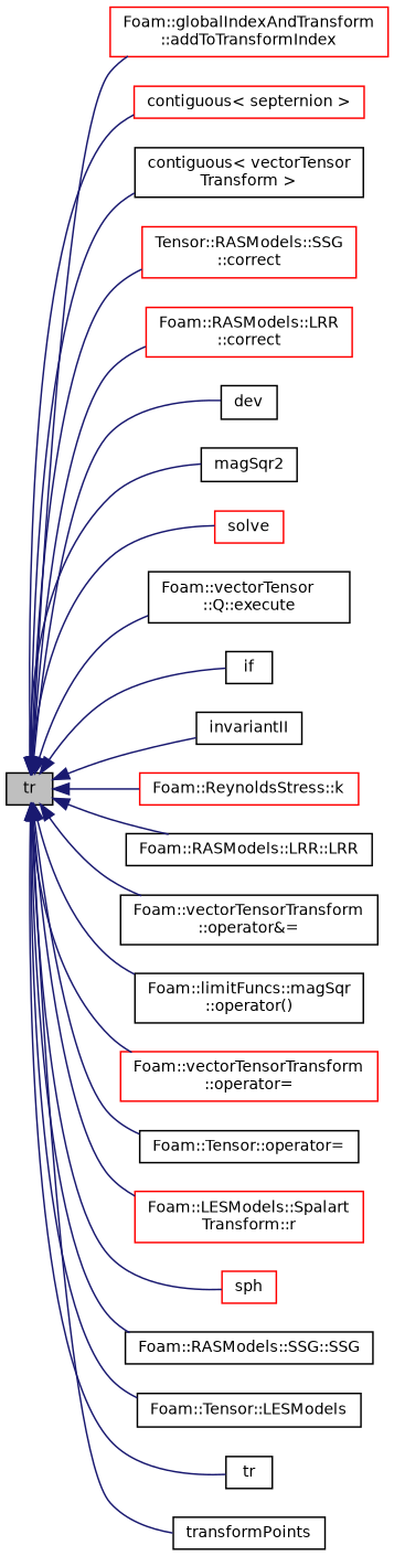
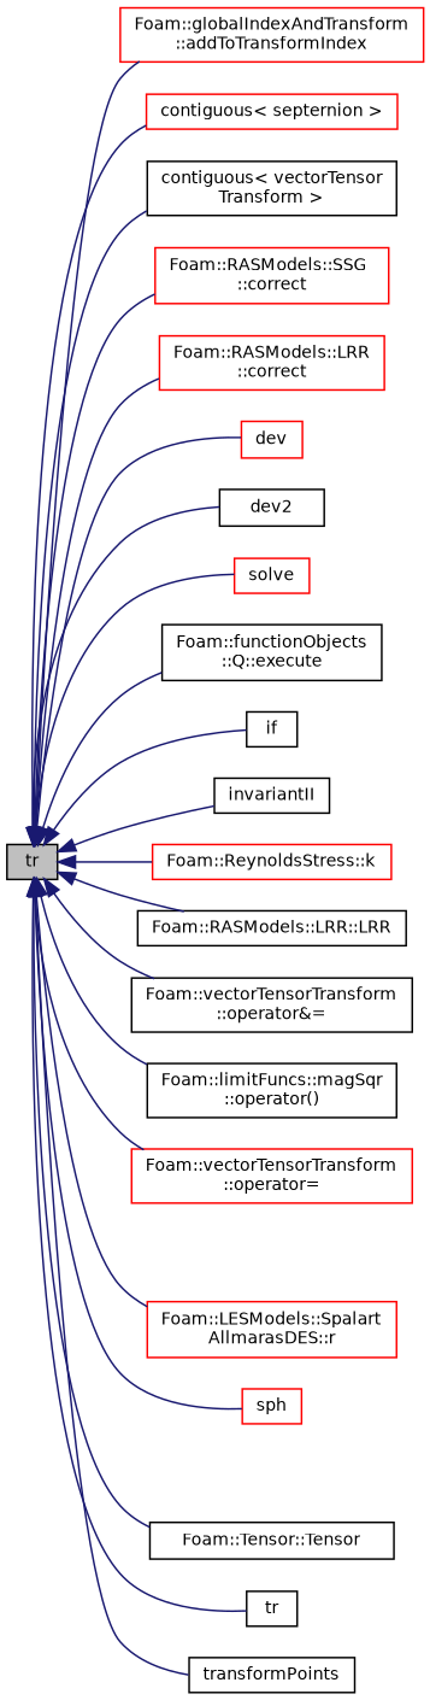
  digraph {
    rankdir=LR
    node [color=black fontname=Helvetica fontsize=10 shape=record]
    edge [color=midnightblue dir=back fontname=Helvetica fontsize=10 labelfontname=Helvetica labelfontsize=10 style=solid]
    n1 [fillcolor=grey75 fontcolor=black height=0.2 label=tr style=filled width=0.4]
    n2 [color=red height=0.2 label="Foam::globalIndexAndTransform\l::addToTransformIndex" width=0.4]
    n3 [color=red height=0.2 label="contiguous\< septernion \>" width=0.4]
    n4 [height=0.2 label="contiguous\< vectorTensor\lTransform \>" width=0.4]
-   n5 [color=red height=0.2 label="Tensor::RASModels::SSG\l::correct" width=0.4]
+   n5 [color=red height=0.2 label="Foam::RASModels::SSG\l::correct" width=0.4]
    n6 [color=red height=0.2 label="Foam::RASModels::LRR\l::correct" width=0.4]
-   n7 [height=0.2 label=dev width=0.4]
-   n8 [height=0.2 label=magSqr2 width=0.4]
+   n7 [color=red height=0.2 label=dev width=0.4]
+   n8 [height=0.2 label=dev2 width=0.4]
    n9 [color=red height=0.2 label=solve width=0.4]
-   n10 [height=0.2 label="Foam::vectorTensor\l::Q::execute" width=0.4]
+   n10 [height=0.2 label="Foam::functionObjects\l::Q::execute" width=0.4]
    n11 [height=0.2 label=if width=0.4]
    n12 [height=0.2 label=invariantII width=0.4]
    n13 [color=red height=0.2 label="Foam::ReynoldsStress::k" width=0.4]
    n14 [height=0.2 label="Foam::RASModels::LRR::LRR" width=0.4]
    n15 [height=0.2 label="Foam::vectorTensorTransform\l::operator&=" width=0.4]
    n16 [height=0.2 label="Foam::limitFuncs::magSqr\l::operator()" width=0.4]
    n17 [color=red height=0.2 label="Foam::vectorTensorTransform\l::operator=" width=0.4]
-   n18 [height=0.2 label="Foam::Tensor::operator=" width=0.4]
-   n19 [color=red height=0.2 label="Foam::LESModels::Spalart\lTransform::r" width=0.4]
+   n19 [color=red height=0.2 label="Foam::LESModels::Spalart\lAllmarasDES::r" width=0.4]
    n20 [color=red height=0.2 label=sph width=0.4]
-   n21 [height=0.2 label="Foam::RASModels::SSG::SSG" width=0.4]
-   n22 [height=0.2 label="Foam::Tensor::LESModels" width=0.4]
+   n22 [height=0.2 label="Foam::Tensor::Tensor" width=0.4]
    n23 [height=0.2 label=tr width=0.4]
    n24 [height=0.2 label=transformPoints width=0.4]
    n1 -> n2
    n1 -> n3
    n1 -> n4
    n1 -> n5
    n1 -> n6
    n1 -> n7
    n1 -> n8
    n1 -> n9
    n1 -> n10
    n1 -> n11
    n1 -> n12
    n1 -> n13
    n1 -> n14
    n1 -> n15
    n1 -> n16
    n1 -> n17
-   n1 -> n18
    n1 -> n19
    n1 -> n20
-   n1 -> n21
    n1 -> n22
    n1 -> n23
    n1 -> n24
  }
